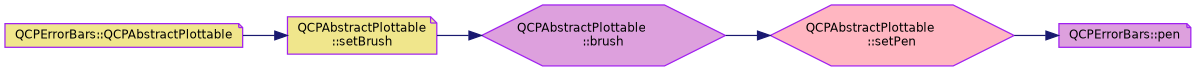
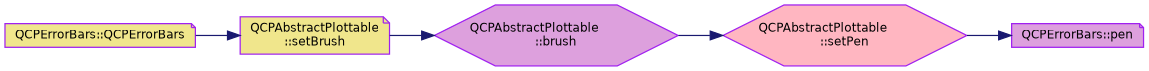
  digraph {
    rankdir=LR
    node [color=purple fillcolor=khaki fontname=Helvetica fontsize=10 shape=note style=filled]
    edge [color=midnightblue fontname=Helvetica fontsize=10 labelfontname=Helvetica labelfontsize=10 style=solid]
-   n1 [fontcolor=black height=0.2 label="QCPErrorBars::QCPAbstractPlottable" width=0.4]
+   n1 [fontcolor=black height=0.2 label="QCPErrorBars::QCPErrorBars" width=0.4]
    n2 [height=0.2 label="QCPAbstractPlottable\l::setBrush" width=0.4]
    n3 [fillcolor=plum height=0.2 label="QCPAbstractPlottable\l::brush" shape=hexagon width=0.4]
    n4 [fillcolor=lightpink height=0.2 label="QCPAbstractPlottable\l::setPen" shape=hexagon width=0.4]
    n5 [fillcolor=plum height=0.2 label="QCPErrorBars::pen" width=0.4]
    n1 -> n2
    n2 -> n3
    n3 -> n4
    n4 -> n5
  }
